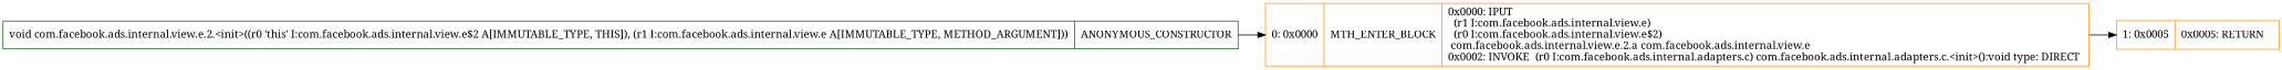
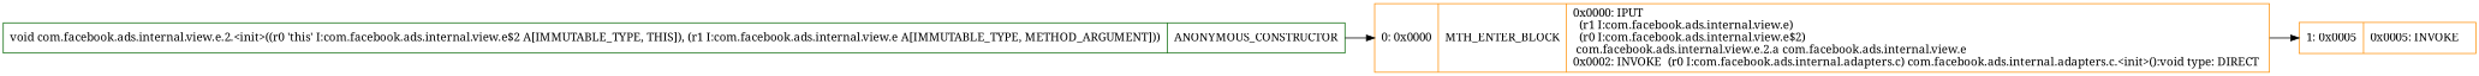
  digraph {
    rankdir=LR
    fontname="Noto Serif"
    node [shape=record color=darkorange fontname="Noto Serif"]
    edge [fontname="Noto Serif"]
    n1 [label="{0\:\ 0x0000|MTH_ENTER_BLOCK\l|0x0000: IPUT  \l  (r1 I:com.facebook.ads.internal.view.e)\l  (r0 I:com.facebook.ads.internal.view.e$2)\l com.facebook.ads.internal.view.e.2.a com.facebook.ads.internal.view.e \l0x0002: INVOKE  (r0 I:com.facebook.ads.internal.adapters.c) com.facebook.ads.internal.adapters.c.\<init\>():void type: DIRECT \l}"]
-   n2 [label="{1\:\ 0x0005|0x0005: RETURN   \l}"]
+   n2 [label="{1\:\ 0x0005|0x0005: INVOKE   \l}"]
    n3 [label="{void com.facebook.ads.internal.view.e.2.\<init\>((r0 'this' I:com.facebook.ads.internal.view.e$2 A[IMMUTABLE_TYPE, THIS]), (r1 I:com.facebook.ads.internal.view.e A[IMMUTABLE_TYPE, METHOD_ARGUMENT]))  | ANONYMOUS_CONSTRUCTOR\l}" color=darkgreen]
    n1 -> n2
    n3 -> n1
  }
